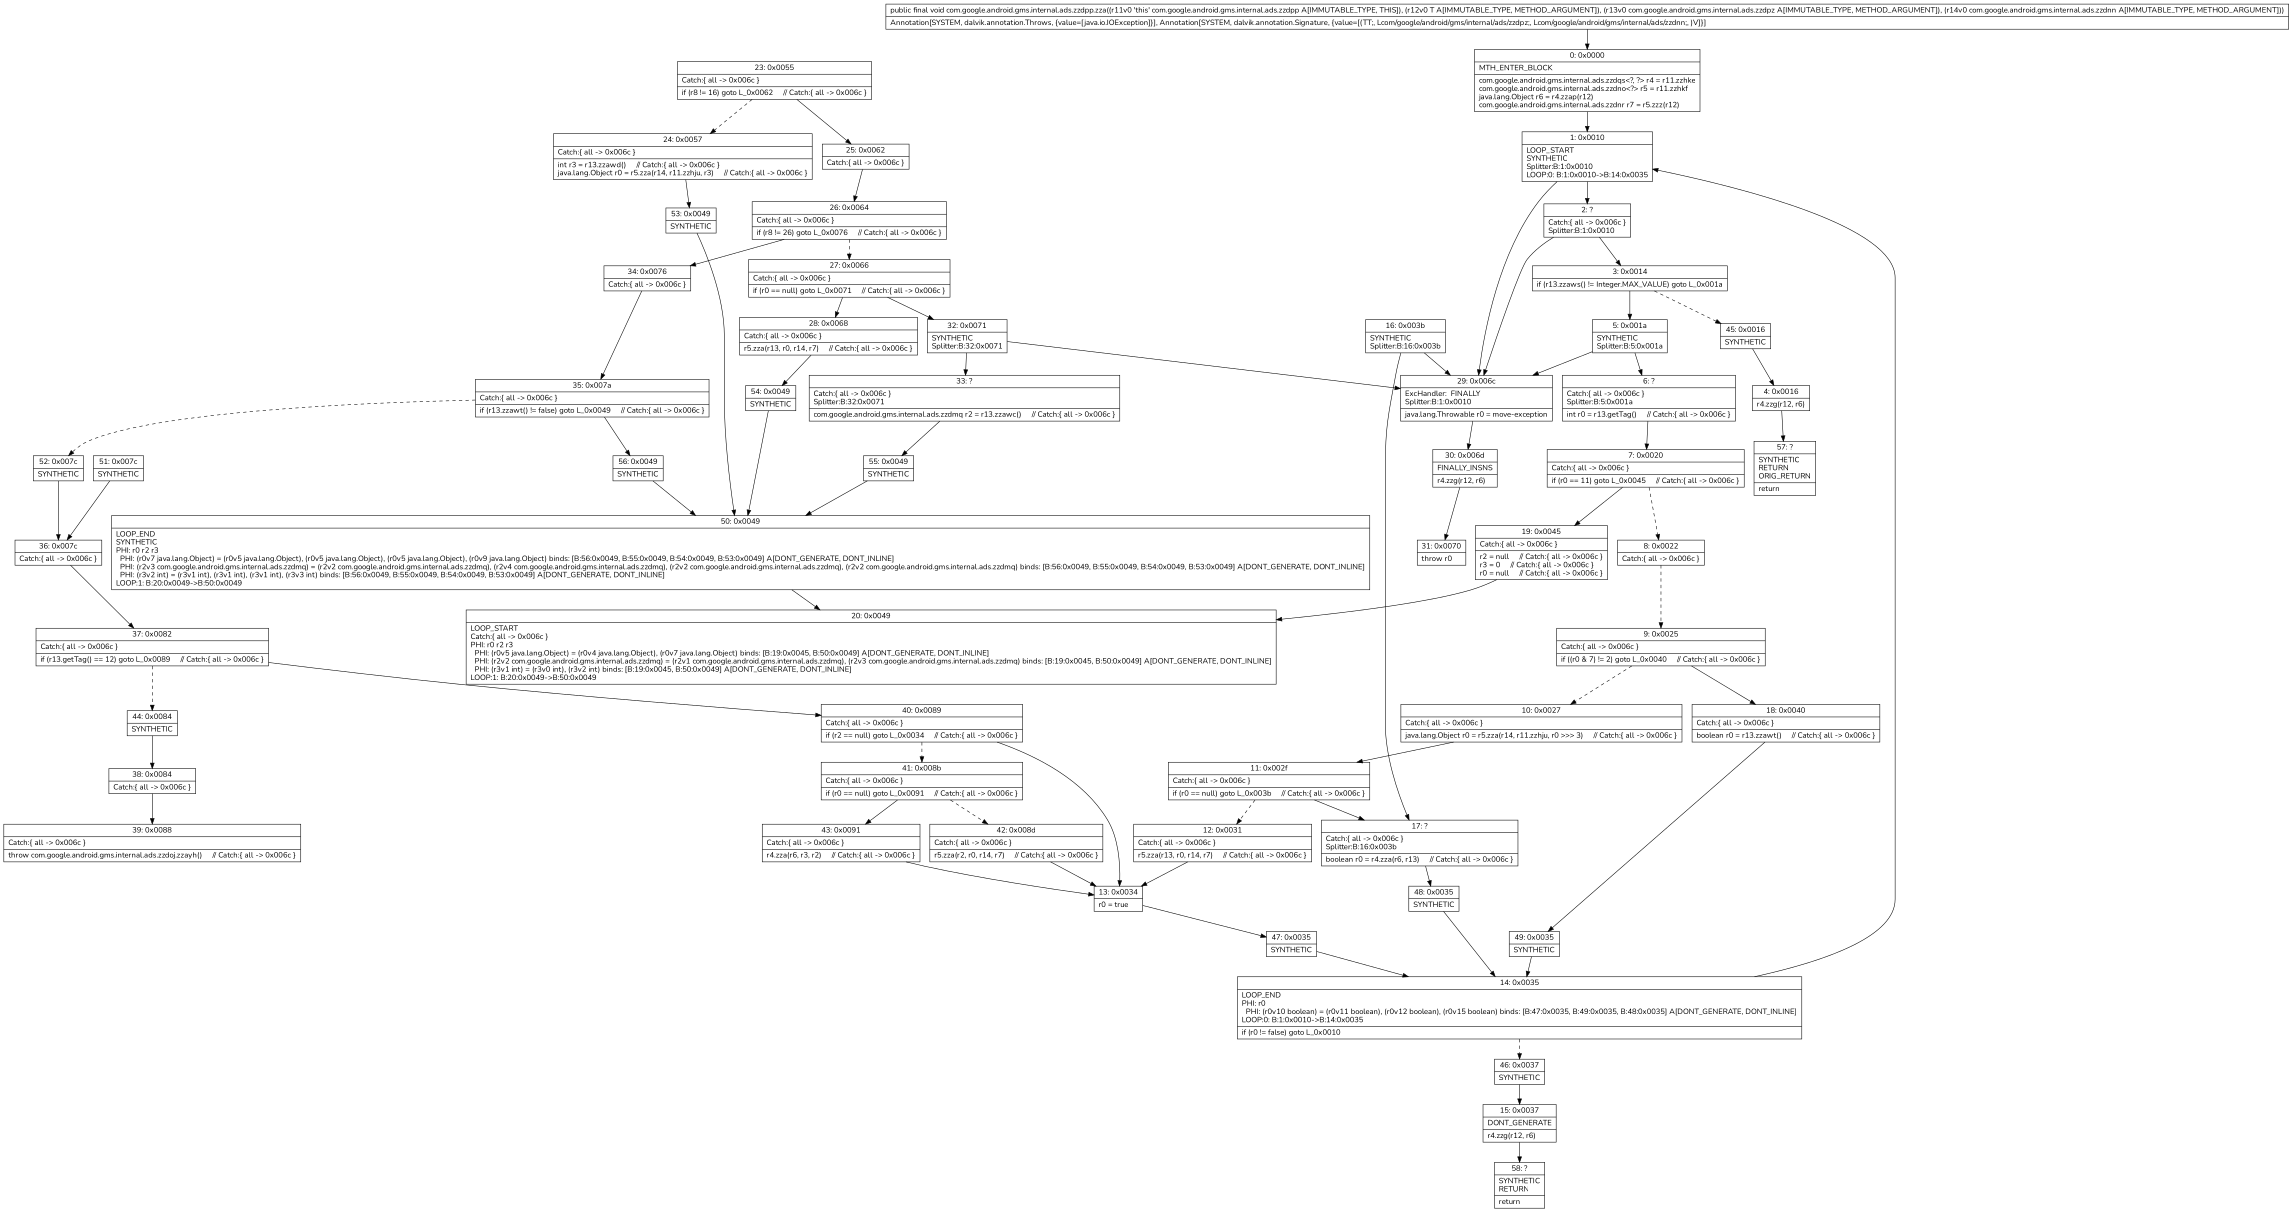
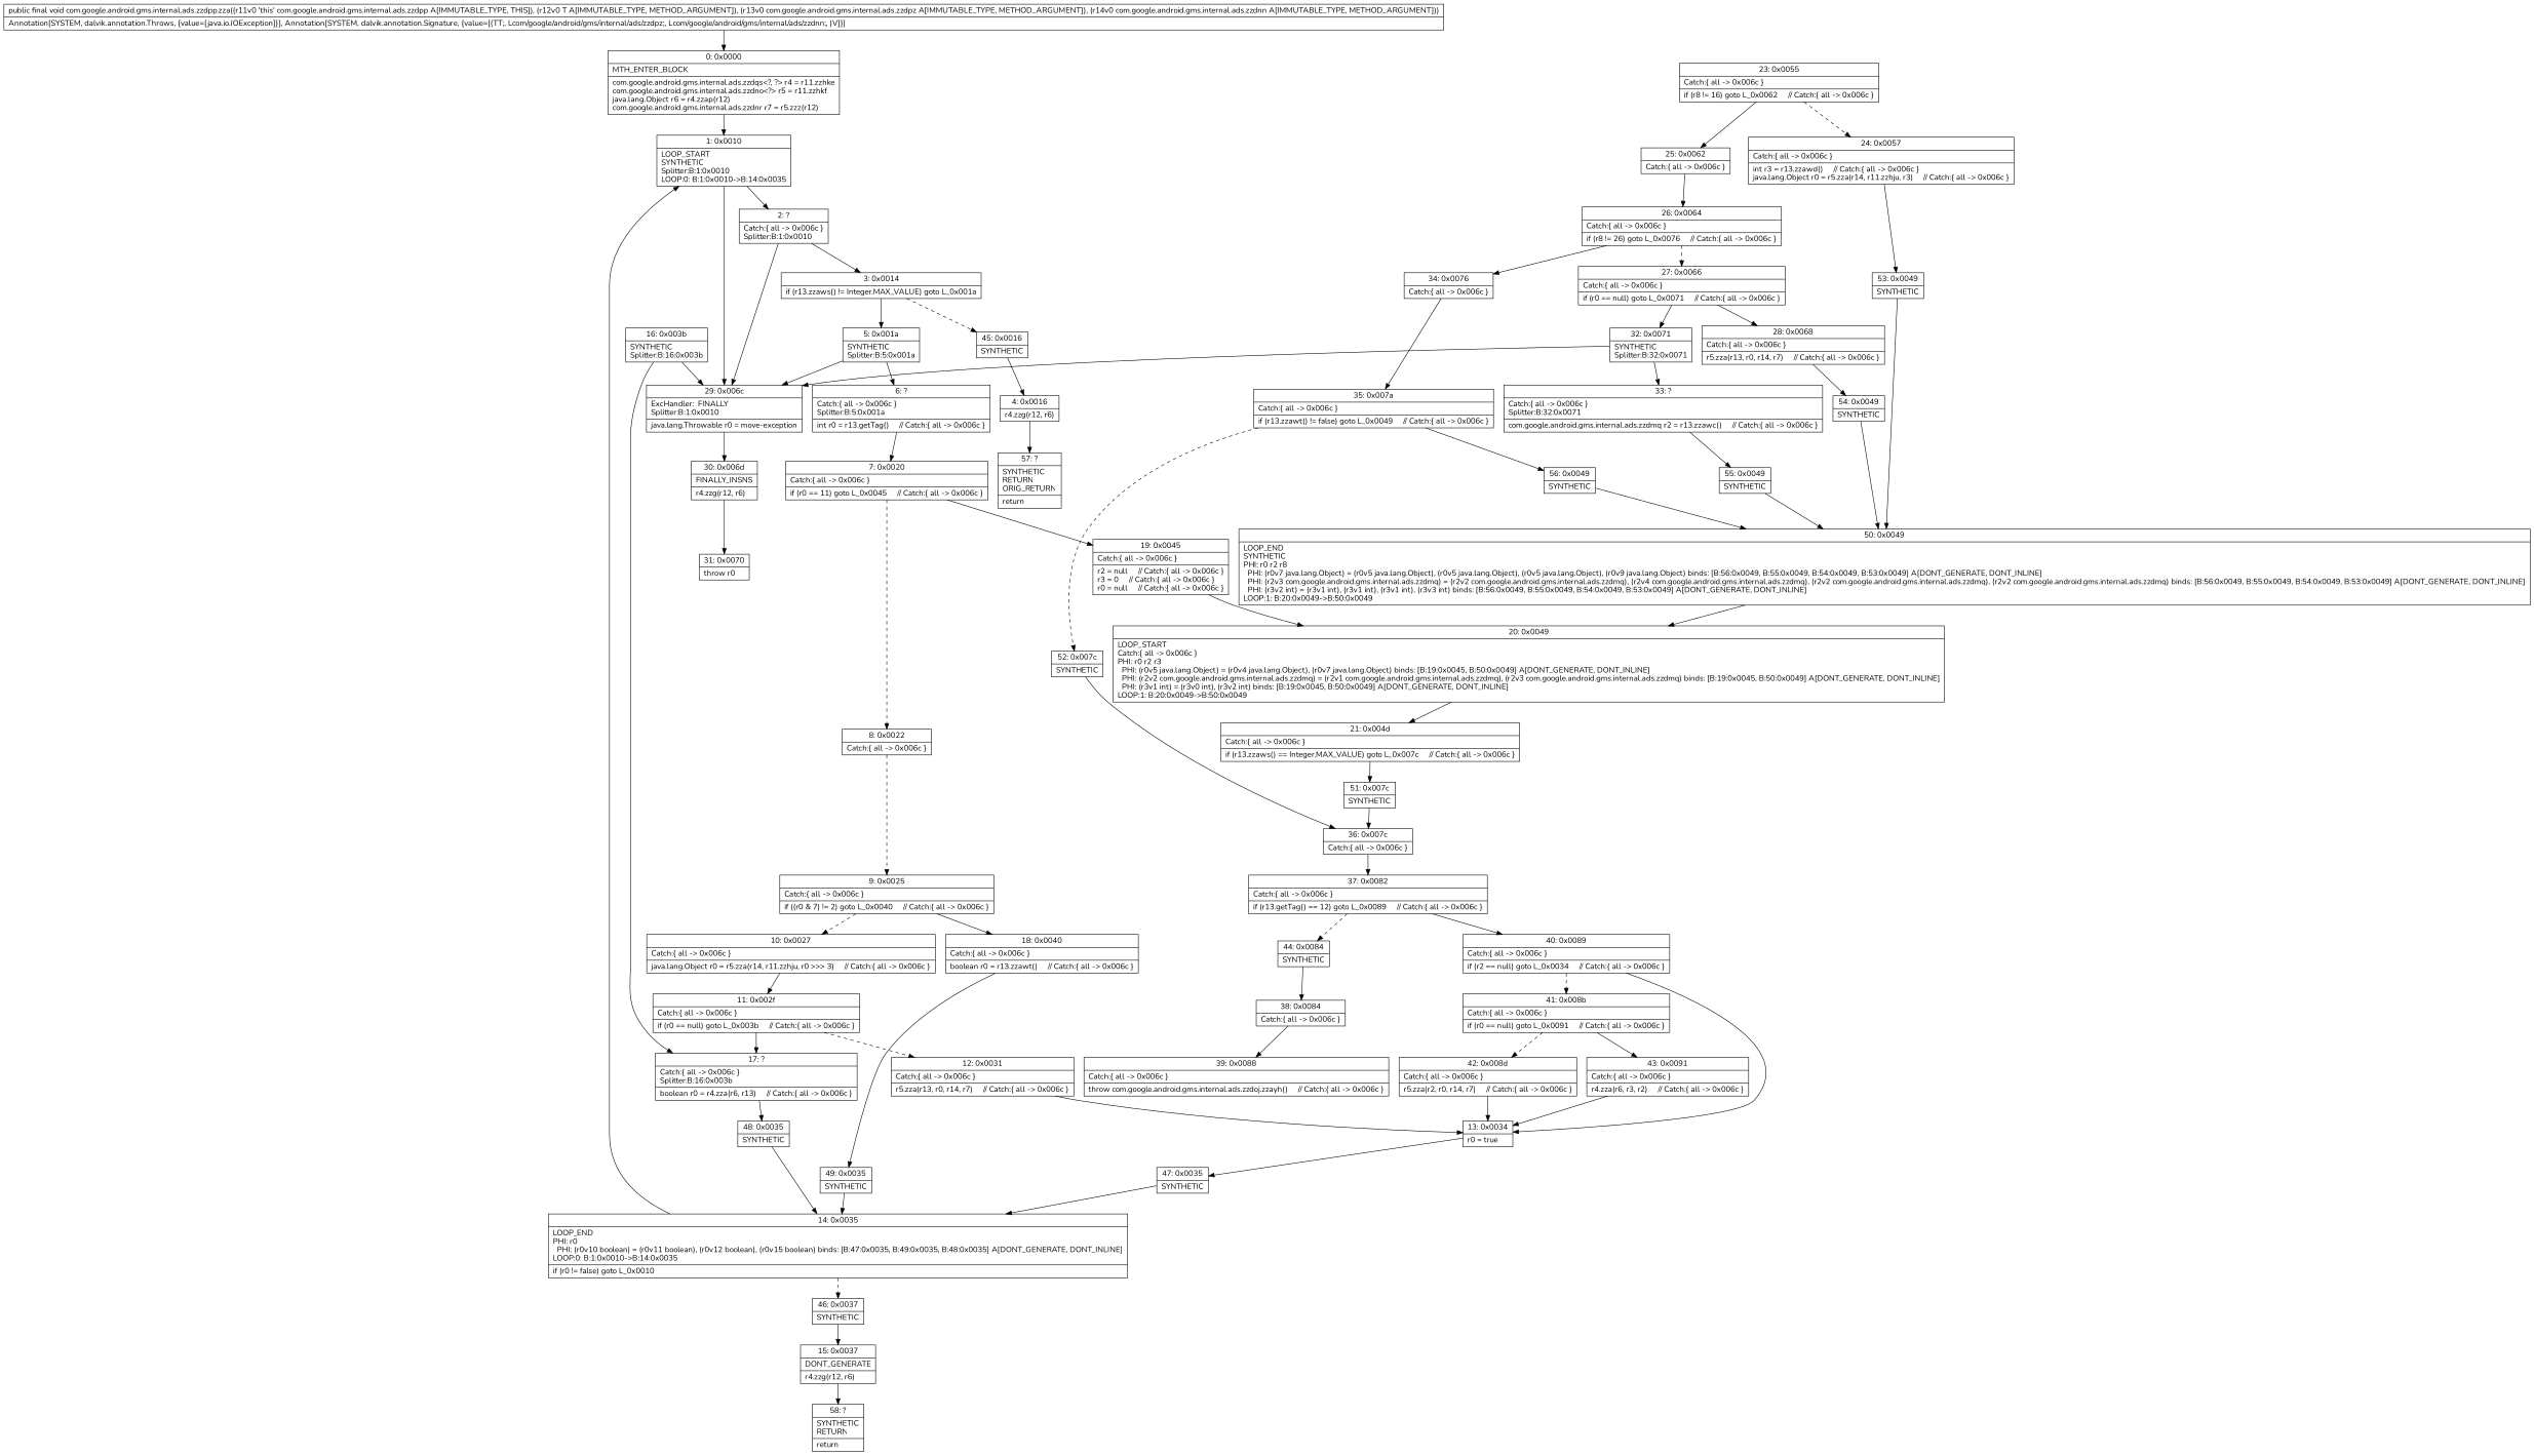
  digraph {
    fontname=Nunito
    node [fontname=Nunito shape=record]
    edge [fontname=Nunito]
    n1 [label="{0\:\ 0x0000|MTH_ENTER_BLOCK\l|com.google.android.gms.internal.ads.zzdqs\<?, ?\> r4 = r11.zzhke\lcom.google.android.gms.internal.ads.zzdno\<?\> r5 = r11.zzhkf\ljava.lang.Object r6 = r4.zzap(r12)\lcom.google.android.gms.internal.ads.zzdnr r7 = r5.zzz(r12)\l}"]
    n2 [label="{1\:\ 0x0010|LOOP_START\lSYNTHETIC\lSplitter:B:1:0x0010\lLOOP:0: B:1:0x0010\-\>B:14:0x0035\l}"]
    n3 [label="{2\:\ ?|Catch:\{ all \-\> 0x006c \}\lSplitter:B:1:0x0010\l}"]
    n4 [label="{29\:\ 0x006c|ExcHandler:  FINALLY\lSplitter:B:1:0x0010\l|java.lang.Throwable r0 = move\-exception\l}"]
    n5 [label="{3\:\ 0x0014|if (r13.zzaws() != Integer.MAX_VALUE) goto L_0x001a\l}"]
    n6 [label="{30\:\ 0x006d|FINALLY_INSNS\l|r4.zzg(r12, r6)\l}"]
    n7 [label="{5\:\ 0x001a|SYNTHETIC\lSplitter:B:5:0x001a\l}"]
    n8 [label="{45\:\ 0x0016|SYNTHETIC\l}"]
    n9 [label="{6\:\ ?|Catch:\{ all \-\> 0x006c \}\lSplitter:B:5:0x001a\l|int r0 = r13.getTag()     \/\/ Catch:\{ all \-\> 0x006c \}\l}"]
    n10 [label="{4\:\ 0x0016|r4.zzg(r12, r6)\l}"]
    n11 [label="{57\:\ ?|SYNTHETIC\lRETURN\lORIG_RETURN\l|return\l}"]
    n12 [label="{7\:\ 0x0020|Catch:\{ all \-\> 0x006c \}\l|if (r0 == 11) goto L_0x0045     \/\/ Catch:\{ all \-\> 0x006c \}\l}"]
    n13 [label="{8\:\ 0x0022|Catch:\{ all \-\> 0x006c \}\l}"]
    n14 [label="{19\:\ 0x0045|Catch:\{ all \-\> 0x006c \}\l|r2 = null     \/\/ Catch:\{ all \-\> 0x006c \}\lr3 = 0     \/\/ Catch:\{ all \-\> 0x006c \}\lr0 = null     \/\/ Catch:\{ all \-\> 0x006c \}\l}"]
    n15 [label="{9\:\ 0x0025|Catch:\{ all \-\> 0x006c \}\l|if ((r0 & 7) != 2) goto L_0x0040     \/\/ Catch:\{ all \-\> 0x006c \}\l}"]
    n16 [label="{20\:\ 0x0049|LOOP_START\lCatch:\{ all \-\> 0x006c \}\lPHI: r0 r2 r3 \l  PHI: (r0v5 java.lang.Object) = (r0v4 java.lang.Object), (r0v7 java.lang.Object) binds: [B:19:0x0045, B:50:0x0049] A[DONT_GENERATE, DONT_INLINE]\l  PHI: (r2v2 com.google.android.gms.internal.ads.zzdmq) = (r2v1 com.google.android.gms.internal.ads.zzdmq), (r2v3 com.google.android.gms.internal.ads.zzdmq) binds: [B:19:0x0045, B:50:0x0049] A[DONT_GENERATE, DONT_INLINE]\l  PHI: (r3v1 int) = (r3v0 int), (r3v2 int) binds: [B:19:0x0045, B:50:0x0049] A[DONT_GENERATE, DONT_INLINE]\lLOOP:1: B:20:0x0049\-\>B:50:0x0049\l}"]
    n17 [label="{10\:\ 0x0027|Catch:\{ all \-\> 0x006c \}\l|java.lang.Object r0 = r5.zza(r14, r11.zzhju, r0 \>\>\> 3)     \/\/ Catch:\{ all \-\> 0x006c \}\l}"]
    n18 [label="{18\:\ 0x0040|Catch:\{ all \-\> 0x006c \}\l|boolean r0 = r13.zzawt()     \/\/ Catch:\{ all \-\> 0x006c \}\l}"]
    n19 [label="{11\:\ 0x002f|Catch:\{ all \-\> 0x006c \}\l|if (r0 == null) goto L_0x003b     \/\/ Catch:\{ all \-\> 0x006c \}\l}"]
    n20 [label="{49\:\ 0x0035|SYNTHETIC\l}"]
    n21 [label="{12\:\ 0x0031|Catch:\{ all \-\> 0x006c \}\l|r5.zza(r13, r0, r14, r7)     \/\/ Catch:\{ all \-\> 0x006c \}\l}"]
    n22 [label="{17\:\ ?|Catch:\{ all \-\> 0x006c \}\lSplitter:B:16:0x003b\l|boolean r0 = r4.zza(r6, r13)     \/\/ Catch:\{ all \-\> 0x006c \}\l}"]
    n23 [label="{13\:\ 0x0034|r0 = true\l}"]
    n24 [label="{16\:\ 0x003b|SYNTHETIC\lSplitter:B:16:0x003b\l}"]
    n25 [label="{47\:\ 0x0035|SYNTHETIC\l}"]
    n26 [label="{14\:\ 0x0035|LOOP_END\lPHI: r0 \l  PHI: (r0v10 boolean) = (r0v11 boolean), (r0v12 boolean), (r0v15 boolean) binds: [B:47:0x0035, B:49:0x0035, B:48:0x0035] A[DONT_GENERATE, DONT_INLINE]\lLOOP:0: B:1:0x0010\-\>B:14:0x0035\l|if (r0 != false) goto L_0x0010\l}"]
    n27 [label="{46\:\ 0x0037|SYNTHETIC\l}"]
    n28 [label="{15\:\ 0x0037|DONT_GENERATE\l|r4.zzg(r12, r6)\l}"]
    n29 [label="{58\:\ ?|SYNTHETIC\lRETURN\l|return\l}"]
    n30 [label="{48\:\ 0x0035|SYNTHETIC\l}"]
+   n31 [label="{21\:\ 0x004d|Catch:\{ all \-\> 0x006c \}\l|if (r13.zzaws() == Integer.MAX_VALUE) goto L_0x007c     \/\/ Catch:\{ all \-\> 0x006c \}\l}"]
    n32 [label="{51\:\ 0x007c|SYNTHETIC\l}"]
    n33 [label="{36\:\ 0x007c|Catch:\{ all \-\> 0x006c \}\l}"]
    n34 [label="{23\:\ 0x0055|Catch:\{ all \-\> 0x006c \}\l|if (r8 != 16) goto L_0x0062     \/\/ Catch:\{ all \-\> 0x006c \}\l}"]
    n35 [label="{24\:\ 0x0057|Catch:\{ all \-\> 0x006c \}\l|int r3 = r13.zzawd()     \/\/ Catch:\{ all \-\> 0x006c \}\ljava.lang.Object r0 = r5.zza(r14, r11.zzhju, r3)     \/\/ Catch:\{ all \-\> 0x006c \}\l}"]
    n36 [label="{25\:\ 0x0062|Catch:\{ all \-\> 0x006c \}\l}"]
    n37 [label="{53\:\ 0x0049|SYNTHETIC\l}"]
    n38 [label="{26\:\ 0x0064|Catch:\{ all \-\> 0x006c \}\l|if (r8 != 26) goto L_0x0076     \/\/ Catch:\{ all \-\> 0x006c \}\l}"]
-   n39 [label="{50\:\ 0x0049|LOOP_END\lSYNTHETIC\lPHI: r0 r2 r3 \l  PHI: (r0v7 java.lang.Object) = (r0v5 java.lang.Object), (r0v5 java.lang.Object), (r0v5 java.lang.Object), (r0v9 java.lang.Object) binds: [B:56:0x0049, B:55:0x0049, B:54:0x0049, B:53:0x0049] A[DONT_GENERATE, DONT_INLINE]\l  PHI: (r2v3 com.google.android.gms.internal.ads.zzdmq) = (r2v2 com.google.android.gms.internal.ads.zzdmq), (r2v4 com.google.android.gms.internal.ads.zzdmq), (r2v2 com.google.android.gms.internal.ads.zzdmq), (r2v2 com.google.android.gms.internal.ads.zzdmq) binds: [B:56:0x0049, B:55:0x0049, B:54:0x0049, B:53:0x0049] A[DONT_GENERATE, DONT_INLINE]\l  PHI: (r3v2 int) = (r3v1 int), (r3v1 int), (r3v1 int), (r3v3 int) binds: [B:56:0x0049, B:55:0x0049, B:54:0x0049, B:53:0x0049] A[DONT_GENERATE, DONT_INLINE]\lLOOP:1: B:20:0x0049\-\>B:50:0x0049\l}"]
+   n39 [label="{50\:\ 0x0049|LOOP_END\lSYNTHETIC\lPHI: r0 r2 r8 \l  PHI: (r0v7 java.lang.Object) = (r0v5 java.lang.Object), (r0v5 java.lang.Object), (r0v5 java.lang.Object), (r0v9 java.lang.Object) binds: [B:56:0x0049, B:55:0x0049, B:54:0x0049, B:53:0x0049] A[DONT_GENERATE, DONT_INLINE]\l  PHI: (r2v3 com.google.android.gms.internal.ads.zzdmq) = (r2v2 com.google.android.gms.internal.ads.zzdmq), (r2v4 com.google.android.gms.internal.ads.zzdmq), (r2v2 com.google.android.gms.internal.ads.zzdmq), (r2v2 com.google.android.gms.internal.ads.zzdmq) binds: [B:56:0x0049, B:55:0x0049, B:54:0x0049, B:53:0x0049] A[DONT_GENERATE, DONT_INLINE]\l  PHI: (r3v2 int) = (r3v1 int), (r3v1 int), (r3v1 int), (r3v3 int) binds: [B:56:0x0049, B:55:0x0049, B:54:0x0049, B:53:0x0049] A[DONT_GENERATE, DONT_INLINE]\lLOOP:1: B:20:0x0049\-\>B:50:0x0049\l}"]
    n40 [label="{27\:\ 0x0066|Catch:\{ all \-\> 0x006c \}\l|if (r0 == null) goto L_0x0071     \/\/ Catch:\{ all \-\> 0x006c \}\l}"]
    n41 [label="{34\:\ 0x0076|Catch:\{ all \-\> 0x006c \}\l}"]
    n42 [label="{28\:\ 0x0068|Catch:\{ all \-\> 0x006c \}\l|r5.zza(r13, r0, r14, r7)     \/\/ Catch:\{ all \-\> 0x006c \}\l}"]
    n43 [label="{32\:\ 0x0071|SYNTHETIC\lSplitter:B:32:0x0071\l}"]
    n44 [label="{35\:\ 0x007a|Catch:\{ all \-\> 0x006c \}\l|if (r13.zzawt() != false) goto L_0x0049     \/\/ Catch:\{ all \-\> 0x006c \}\l}"]
    n45 [label="{54\:\ 0x0049|SYNTHETIC\l}"]
    n46 [label="{33\:\ ?|Catch:\{ all \-\> 0x006c \}\lSplitter:B:32:0x0071\l|com.google.android.gms.internal.ads.zzdmq r2 = r13.zzawc()     \/\/ Catch:\{ all \-\> 0x006c \}\l}"]
    n47 [label="{31\:\ 0x0070|throw r0\l}"]
    n48 [label="{55\:\ 0x0049|SYNTHETIC\l}"]
    n49 [label="{52\:\ 0x007c|SYNTHETIC\l}"]
    n50 [label="{56\:\ 0x0049|SYNTHETIC\l}"]
    n51 [label="{37\:\ 0x0082|Catch:\{ all \-\> 0x006c \}\l|if (r13.getTag() == 12) goto L_0x0089     \/\/ Catch:\{ all \-\> 0x006c \}\l}"]
    n52 [label="{40\:\ 0x0089|Catch:\{ all \-\> 0x006c \}\l|if (r2 == null) goto L_0x0034     \/\/ Catch:\{ all \-\> 0x006c \}\l}"]
    n53 [label="{44\:\ 0x0084|SYNTHETIC\l}"]
    n54 [label="{41\:\ 0x008b|Catch:\{ all \-\> 0x006c \}\l|if (r0 == null) goto L_0x0091     \/\/ Catch:\{ all \-\> 0x006c \}\l}"]
    n55 [label="{38\:\ 0x0084|Catch:\{ all \-\> 0x006c \}\l}"]
    n56 [label="{39\:\ 0x0088|Catch:\{ all \-\> 0x006c \}\l|throw com.google.android.gms.internal.ads.zzdoj.zzayh()     \/\/ Catch:\{ all \-\> 0x006c \}\l}"]
    n57 [label="{42\:\ 0x008d|Catch:\{ all \-\> 0x006c \}\l|r5.zza(r2, r0, r14, r7)     \/\/ Catch:\{ all \-\> 0x006c \}\l}"]
    n58 [label="{43\:\ 0x0091|Catch:\{ all \-\> 0x006c \}\l|r4.zza(r6, r3, r2)     \/\/ Catch:\{ all \-\> 0x006c \}\l}"]
    n59 [label="{public final void com.google.android.gms.internal.ads.zzdpp.zza((r11v0 'this' com.google.android.gms.internal.ads.zzdpp A[IMMUTABLE_TYPE, THIS]), (r12v0 T A[IMMUTABLE_TYPE, METHOD_ARGUMENT]), (r13v0 com.google.android.gms.internal.ads.zzdpz A[IMMUTABLE_TYPE, METHOD_ARGUMENT]), (r14v0 com.google.android.gms.internal.ads.zzdnn A[IMMUTABLE_TYPE, METHOD_ARGUMENT]))  | Annotation[SYSTEM, dalvik.annotation.Throws, \{value=[java.io.IOException]\}], Annotation[SYSTEM, dalvik.annotation.Signature, \{value=[(TT;, Lcom\/google\/android\/gms\/internal\/ads\/zzdpz;, Lcom\/google\/android\/gms\/internal\/ads\/zzdnn;, )V]\}]\l}"]
    n1 -> n2
    n2 -> n3
    n2 -> n4
    n3 -> n4
    n3 -> n5
    n4 -> n6
    n5 -> n7
    n5 -> n8 [style=dashed]
    n6 -> n47
    n7 -> n4
    n7 -> n9
    n8 -> n10
    n9 -> n12
    n10 -> n11
    n12 -> n13 [style=dashed]
    n12 -> n14
    n13 -> n15 [style=dashed]
    n14 -> n16
    n15 -> n17 [style=dashed]
    n15 -> n18
+   n16 -> n31
    n17 -> n19
    n18 -> n20
    n19 -> n21 [style=dashed]
    n19 -> n22
    n20 -> n26
    n21 -> n23
    n22 -> n30
    n23 -> n25
    n24 -> n4
    n24 -> n22
    n25 -> n26
    n26 -> n2
    n26 -> n27 [style=dashed]
    n27 -> n28
    n28 -> n29
    n30 -> n26
+   n31 -> n32
    n32 -> n33
    n33 -> n51
    n34 -> n35 [style=dashed]
    n34 -> n36
    n35 -> n37
    n36 -> n38
    n37 -> n39
    n38 -> n40 [style=dashed]
    n38 -> n41
    n39 -> n16
    n40 -> n42 [style=solid]
    n40 -> n43
    n41 -> n44
    n42 -> n45
    n43 -> n4
    n43 -> n46
    n44 -> n49 [style=dashed]
    n44 -> n50
    n45 -> n39
    n46 -> n48
    n48 -> n39
    n49 -> n33
    n50 -> n39
    n51 -> n52
    n51 -> n53 [style=dashed]
    n52 -> n23
    n52 -> n54 [style=dashed]
    n53 -> n55
    n54 -> n57 [style=dashed]
    n54 -> n58
    n55 -> n56
    n57 -> n23
    n58 -> n23
    n59 -> n1
  }
